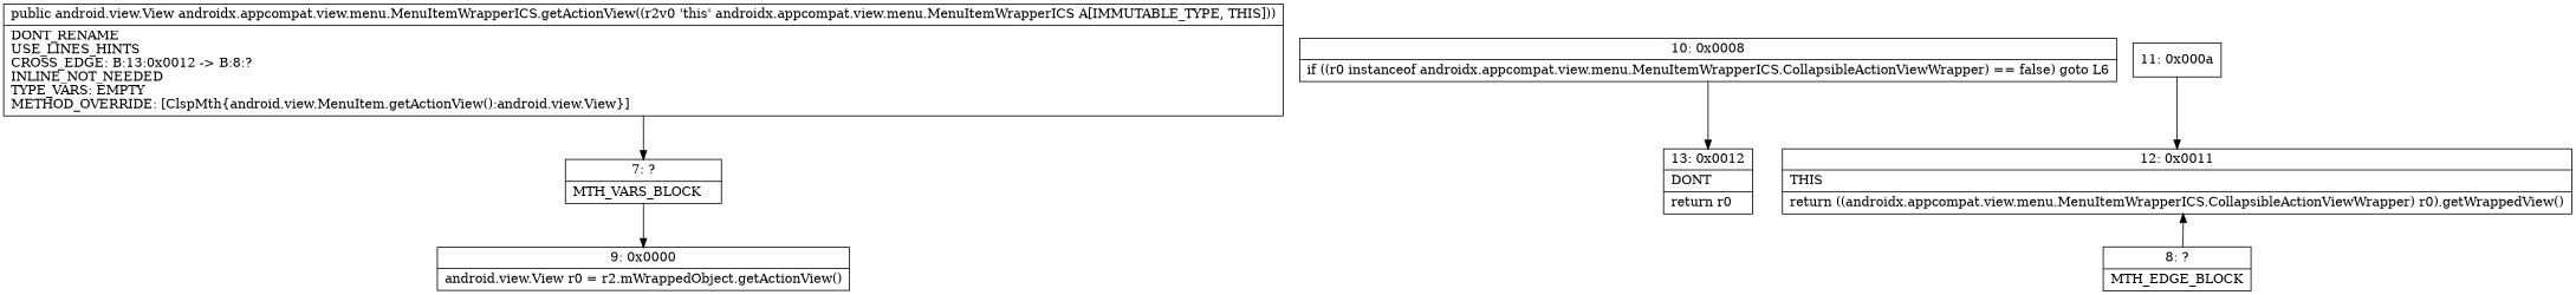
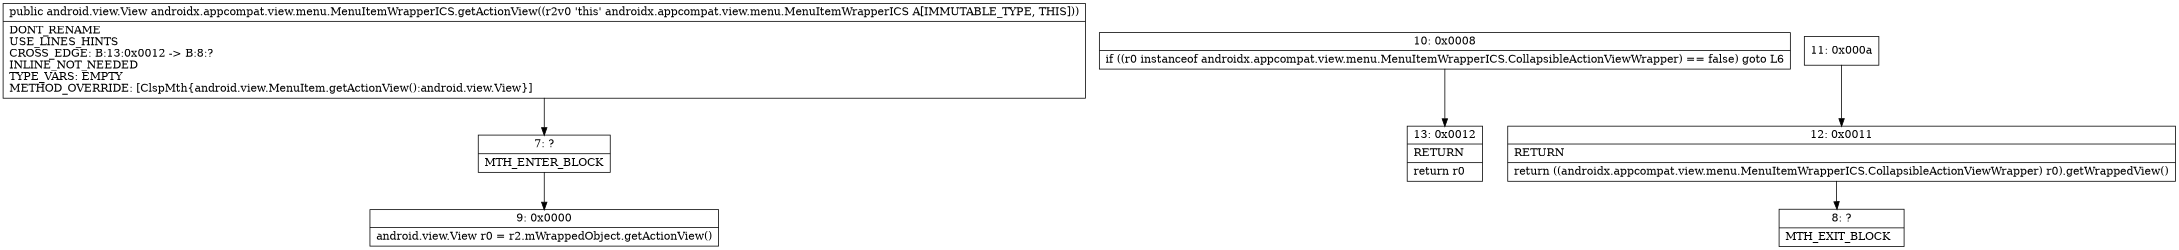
  digraph {
    node [shape=record]
-   n1 [label="{7\:\ ?|MTH_VARS_BLOCK\l}"]
+   n1 [label="{7\:\ ?|MTH_ENTER_BLOCK\l}"]
    n2 [label="{9\:\ 0x0000|android.view.View r0 = r2.mWrappedObject.getActionView()\l}"]
    n3 [label="{10\:\ 0x0008|if ((r0 instanceof androidx.appcompat.view.menu.MenuItemWrapperICS.CollapsibleActionViewWrapper) == false) goto L6\l}"]
-   n4 [label="{13\:\ 0x0012|DONT\l|return r0\l}"]
+   n4 [label="{13\:\ 0x0012|RETURN\l|return r0\l}"]
    n5 [label="{11\:\ 0x000a}"]
-   n6 [label="{12\:\ 0x0011|THIS\l|return ((androidx.appcompat.view.menu.MenuItemWrapperICS.CollapsibleActionViewWrapper) r0).getWrappedView()\l}"]
-   n7 [label="{8\:\ ?|MTH_EDGE_BLOCK\l}"]
+   n6 [label="{12\:\ 0x0011|RETURN\l|return ((androidx.appcompat.view.menu.MenuItemWrapperICS.CollapsibleActionViewWrapper) r0).getWrappedView()\l}"]
+   n7 [label="{8\:\ ?|MTH_EXIT_BLOCK\l}"]
    n8 [label="{public android.view.View androidx.appcompat.view.menu.MenuItemWrapperICS.getActionView((r2v0 'this' androidx.appcompat.view.menu.MenuItemWrapperICS A[IMMUTABLE_TYPE, THIS]))  | DONT_RENAME\lUSE_LINES_HINTS\lCROSS_EDGE: B:13:0x0012 \-\> B:8:?\lINLINE_NOT_NEEDED\lTYPE_VARS: EMPTY\lMETHOD_OVERRIDE: [ClspMth\{android.view.MenuItem.getActionView():android.view.View\}]\l}"]
    n1 -> n2
    n3 -> n4
    n5 -> n6
-   n7 -> n6
+   n6 -> n7
    n8 -> n1
  }
